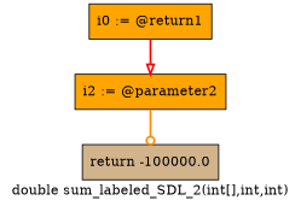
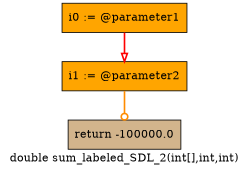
  digraph {
    label="double sum_labeled_SDL_2(int[],int,int)"
    node [fillcolor=orange shape=box style=filled]
    edge [style=bold]
-   n1 [label="i0 := @return1"]
-   n2 [label="i2 := @parameter2"]
+   n1 [label="i0 := @parameter1"]
+   n2 [label="i1 := @parameter2"]
    n3 [fillcolor=tan label="return -100000.0"]
    n1 -> n2 [arrowhead=onormal color=red]
    n2 -> n3 [arrowhead=odot color=darkorange]
  }
